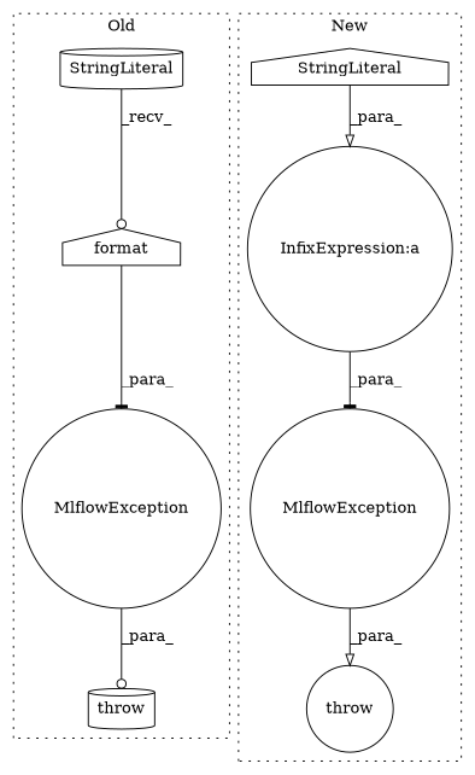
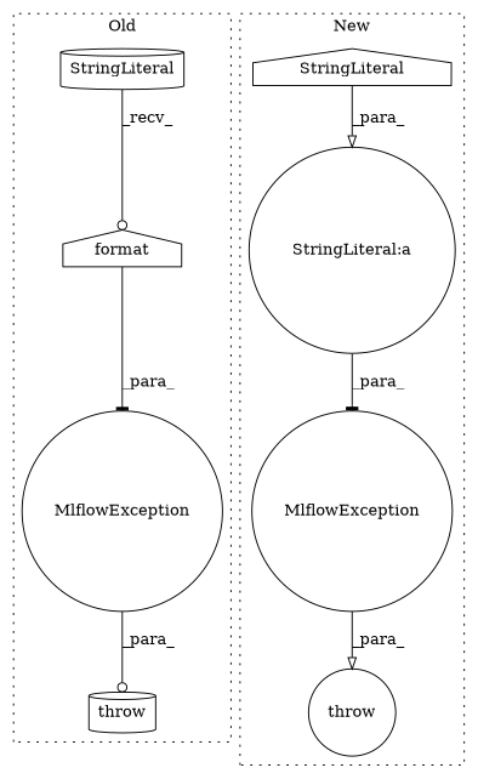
  digraph {
    node [a=32 l="16,1" shape=circle]
    edge [arrowhead=odot]
    n1 [label=MlflowException s="7655,7755"]
    n2 [a=53 l=6 label=throw s=7649 shape=cylinder]
    n3 [l="7,1" label=format s="7735,7754" shape=house]
    n4 [a=45 l=63 label=StringLiteral s=7671 shape=cylinder]
    n5 [label=MlflowException s="8253,8385"]
    n6 [a=53 l=6 label=throw s=8247]
-   n7 [a=27 l=3 label="InfixExpression:a" s=8317]
+   n7 [a=27 l=3 label="StringLiteral:a" s=8317]
    n8 [a=45 l=49 label=StringLiteral s=8320 shape=house]
    subgraph cluster_1 {
      label=Old
      style=dotted
      n1
      n2
      n3
      n4
    }
    subgraph cluster_2 {
      label=New
      style=dotted
      n5
      n6
      n7
      n8
    }
    n1 -> n2 [label=_para_]
    n3 -> n1 [label=_para_ arrowhead=tee]
    n4 -> n3 [label=_recv_]
    n5 -> n6 [label=_para_ arrowhead=onormal]
    n7 -> n5 [label=_para_ arrowhead=tee]
    n8 -> n7 [label=_para_ arrowhead=onormal]
  }
